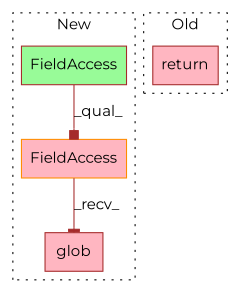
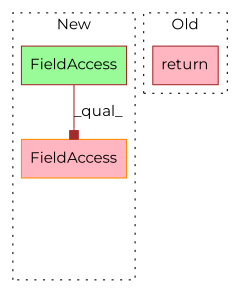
  digraph {
    fontname=Montserrat
    node [a=22 color=brown fillcolor=lightpink fontname=Montserrat s=5115 shape=box style=filled]
    edge [color=brown fontname=Montserrat]
-   n1 [a=32 l="5,1" label=glob s="5135,5176"]
    n2 [color=darkorange l=19 label=FieldAccess]
    n3 [fillcolor=palegreen l=13 label=FieldAccess]
    n4 [a=41 l=7 label=return s=3580]
    subgraph cluster_1 {
      label=New
      style=dotted
-     n1
      n2
      n3
    }
    subgraph cluster_2 {
      label=Old
      style=dotted
      n4
    }
-   n2 -> n1 [arrowhead=tee label=_recv_]
    n3 -> n2 [arrowhead=box label=_qual_]
  }
